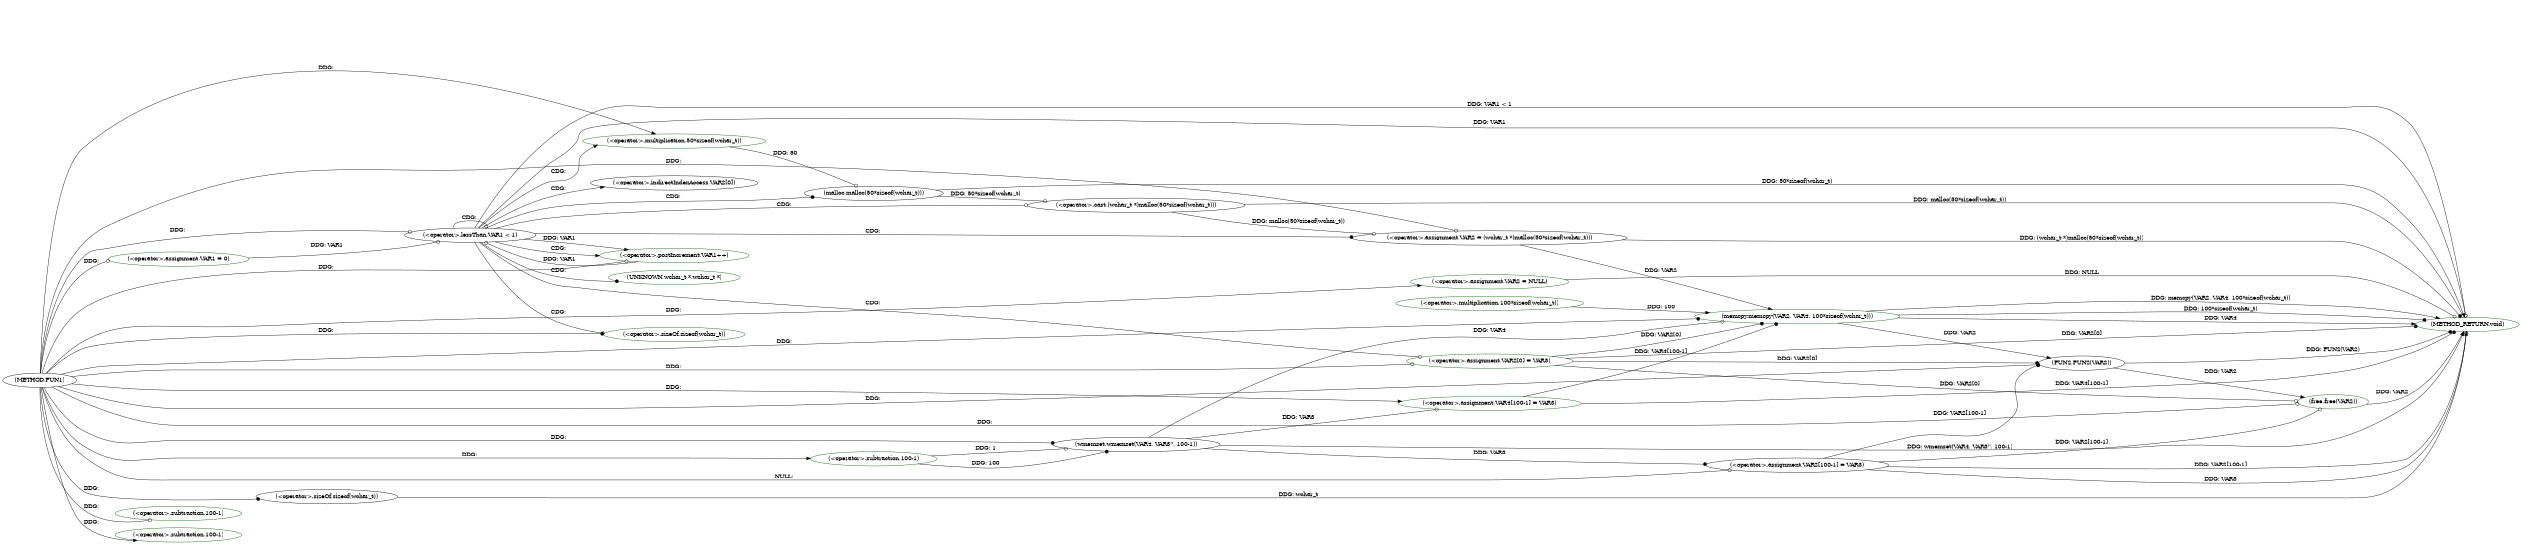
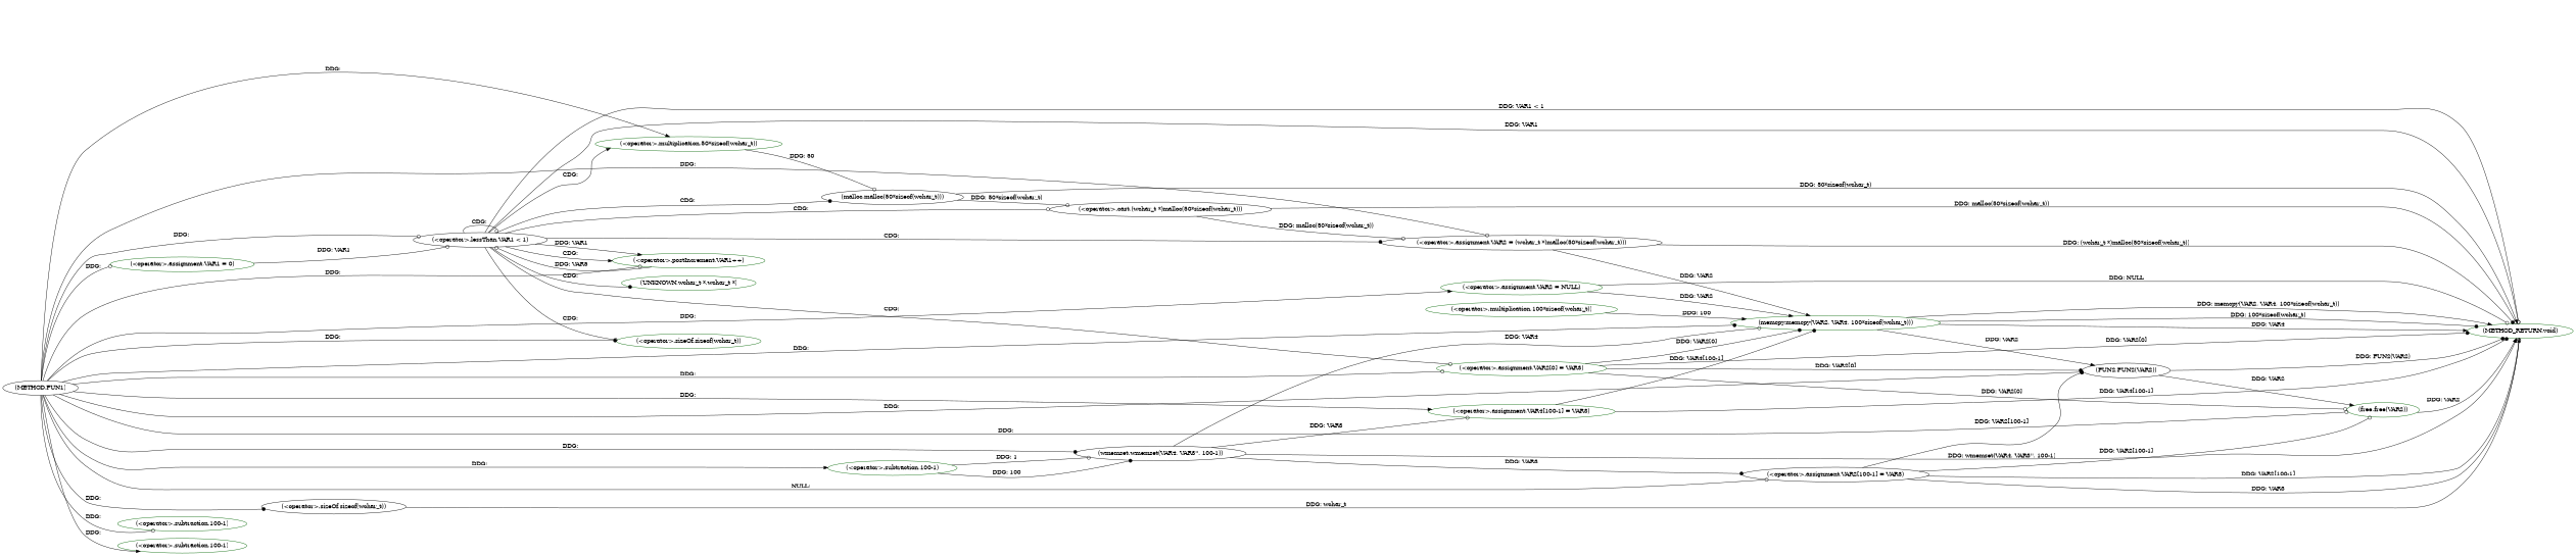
  digraph {
    rankdir=LR
    node [color=darkgreen]
    edge [arrowhead=odot]
    n1 [color=black label="(METHOD,FUN1)"]
    n2 [label="(<operator>.assignment,VAR2 = NULL)"]
    n3 [label="(<operator>.assignment,VAR1 = 0)"]
    n4 [color=black label="(<operator>.lessThan,VAR1 < 1)"]
    n5 [label="(<operator>.postIncrement,VAR1++)"]
    n6 [color=black label="(<operator>.assignment,VAR2 = (wchar_t *)malloc(50*sizeof(wchar_t)))"]
    n7 [label="(<operator>.multiplication,50*sizeof(wchar_t))"]
    n8 [label="(<operator>.sizeOf,sizeof(wchar_t))"]
    n9 [label="(<operator>.assignment,VAR2[0] = VAR3)"]
    n10 [color=black label="(wmemset,wmemset(VAR4, VAR3'', 100-1))"]
    n11 [label="(<operator>.subtraction,100-1)"]
    n12 [label="(<operator>.assignment,VAR4[100-1] = VAR3)"]
    n13 [label="(<operator>.subtraction,100-1)"]
    n14 [label="(memcpy,memcpy(VAR2, VAR4, 100*sizeof(wchar_t)))"]
    n15 [color=black label="(<operator>.sizeOf,sizeof(wchar_t))"]
    n16 [color=black label="(<operator>.assignment,VAR2[100-1] = VAR3)"]
    n17 [label="(<operator>.subtraction,100-1)"]
    n18 [color=black label="(FUN2,FUN2(VAR2))"]
    n19 [label="(free,free(VAR2))"]
    n20 [label="(METHOD_RETURN,void)"]
    n21 [color=black label="(<operator>.cast,(wchar_t *)malloc(50*sizeof(wchar_t)))"]
    n22 [color=black label="(malloc,malloc(50*sizeof(wchar_t)))"]
    n23 [label="(UNKNOWN,wchar_t *,wchar_t *)"]
-   n24 [color=black label="(<operator>.indirectIndexAccess,VAR2[0])"]
    n25 [label="(<operator>.multiplication,100*sizeof(wchar_t))"]
    n1 -> n2 [arrowhead=normal label="DDG: "]
    n1 -> n3 [label="DDG: "]
    n1 -> n4 [label="DDG: "]
    n1 -> n5 [label="DDG: "]
    n1 -> n6 [label="DDG: "]
    n1 -> n7 [arrowhead=normal label="DDG: "]
    n1 -> n8 [arrowhead=dot label="DDG: "]
    n1 -> n9 [label="DDG: "]
    n1 -> n10 [arrowhead=dot label="DDG: "]
    n1 -> n11 [arrowhead=normal label="DDG: "]
    n1 -> n12 [arrowhead=normal label="DDG: "]
    n1 -> n13 [label="DDG: "]
    n1 -> n14 [arrowhead=dot label="DDG: "]
    n1 -> n15 [arrowhead=dot label="DDG: "]
    n1 -> n16 [label="NULL: "]
    n1 -> n17 [arrowhead=normal label="DDG: "]
    n1 -> n18 [arrowhead=dot label="DDG: "]
    n1 -> n19 [label="DDG: "]
+   n2 -> n14 [arrowhead=normal label="DDG: VAR2"]
    n2 -> n20 [label="DDG: NULL"]
    n3 -> n4 [label="DDG: VAR1"]
    n4 -> n4 [label="CDG: "]
    n4 -> n5 [arrowhead=normal label="DDG: VAR1"]
    n4 -> n5 [arrowhead=normal label="CDG: "]
    n4 -> n6 [arrowhead=dot label="CDG: "]
    n4 -> n7 [arrowhead=normal label="CDG: "]
    n4 -> n8 [label="CDG: "]
    n4 -> n9 [label="CDG: "]
    n4 -> n20 [label="DDG: VAR1 < 1"]
    n4 -> n20 [label="DDG: VAR1"]
    n4 -> n21 [label="CDG: "]
    n4 -> n22 [arrowhead=dot label="CDG: "]
    n4 -> n23 [arrowhead=dot label="CDG: "]
-   n4 -> n24 [arrowhead=normal label="CDG: "]
-   n5 -> n4 [label="DDG: VAR1"]
+   n5 -> n4 [label="DDG: VAR5"]
    n6 -> n14 [arrowhead=normal label="DDG: VAR2"]
    n6 -> n20 [arrowhead=dot label="DDG: (wchar_t *)malloc(50*sizeof(wchar_t))"]
    n7 -> n22 [label="DDG: 50"]
    n9 -> n14 [arrowhead=dot label="DDG: VAR2[0]"]
    n9 -> n18 [arrowhead=dot label="DDG: VAR2[0]"]
    n9 -> n19 [label="DDG: VAR2[0]"]
    n9 -> n20 [arrowhead=dot label="DDG: VAR2[0]"]
    n10 -> n12 [label="DDG: VAR3"]
    n10 -> n14 [label="DDG: VAR4"]
    n10 -> n16 [arrowhead=dot label="DDG: VAR3"]
    n10 -> n20 [arrowhead=normal label="DDG: wmemset(VAR4, VAR3'', 100-1)"]
    n11 -> n10 [arrowhead=dot label="DDG: 100"]
    n11 -> n10 [label="DDG: 1"]
    n12 -> n14 [arrowhead=dot label="DDG: VAR4[100-1]"]
    n12 -> n20 [arrowhead=dot label="DDG: VAR4[100-1]"]
    n14 -> n18 [arrowhead=normal label="DDG: VAR2"]
    n14 -> n20 [arrowhead=dot label="DDG: 100*sizeof(wchar_t)"]
    n14 -> n20 [arrowhead=normal label="DDG: VAR4"]
    n14 -> n20 [arrowhead=normal label="DDG: memcpy(VAR2, VAR4, 100*sizeof(wchar_t))"]
    n15 -> n20 [label="DDG: wchar_t"]
    n16 -> n18 [arrowhead=dot label="DDG: VAR2[100-1]"]
    n16 -> n19 [label="DDG: VAR2[100-1]"]
    n16 -> n20 [arrowhead=normal label="DDG: VAR2[100-1]"]
    n16 -> n20 [label="DDG: VAR3"]
    n18 -> n19 [arrowhead=normal label="DDG: VAR2"]
    n18 -> n20 [arrowhead=dot label="DDG: FUN2(VAR2)"]
    n19 -> n20 [arrowhead=normal label="DDG: VAR2"]
    n21 -> n6 [label="DDG: malloc(50*sizeof(wchar_t))"]
    n21 -> n20 [label="DDG: malloc(50*sizeof(wchar_t))"]
    n22 -> n20 [arrowhead=normal label="DDG: 50*sizeof(wchar_t)"]
    n22 -> n21 [label="DDG: 50*sizeof(wchar_t)"]
    n25 -> n14 [arrowhead=normal label="DDG: 100"]
  }
